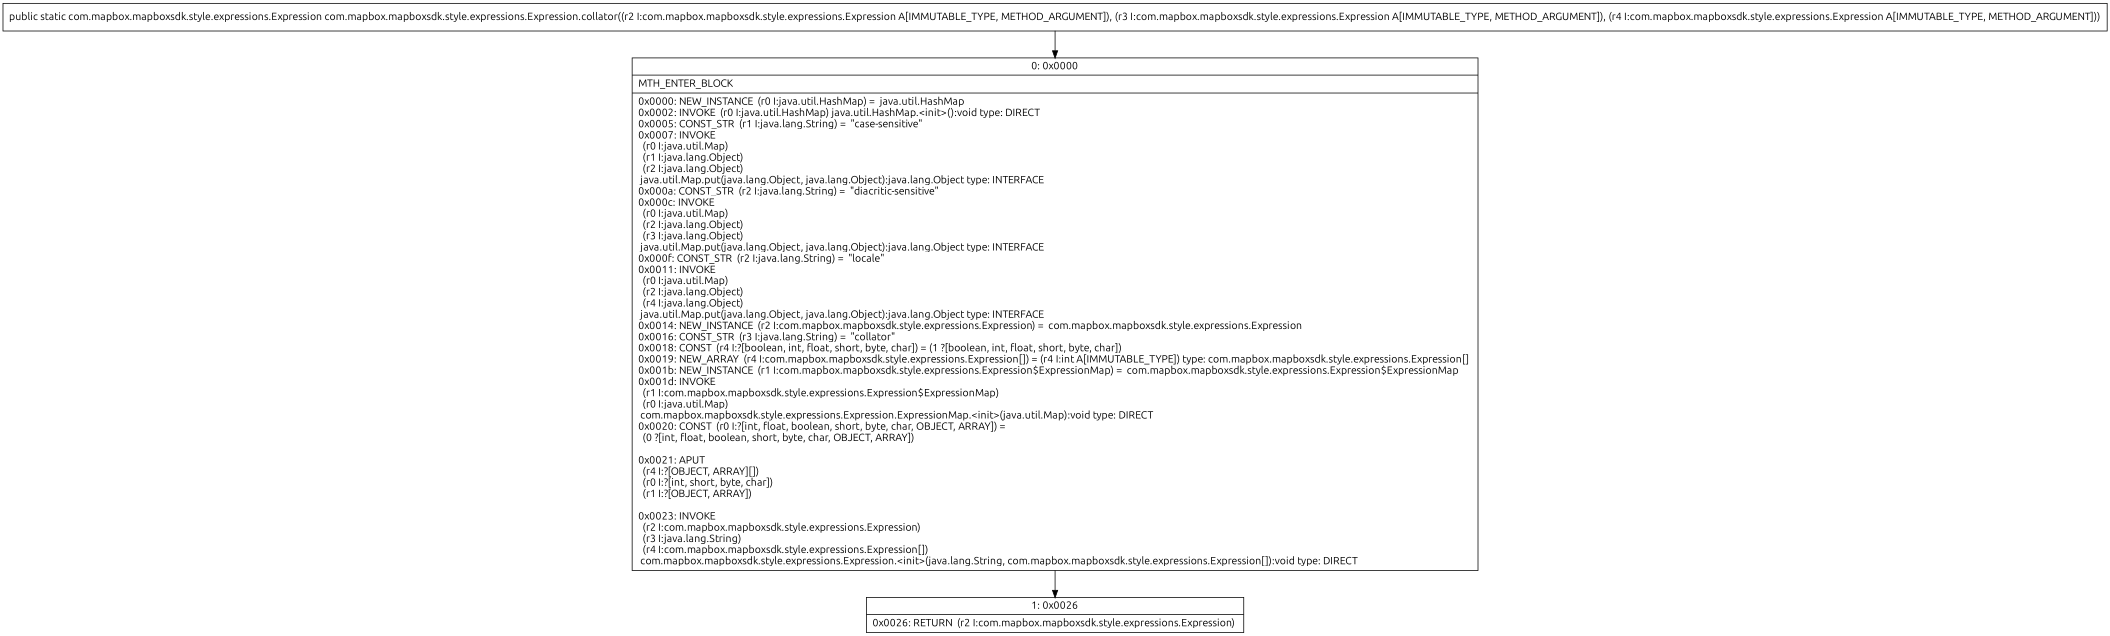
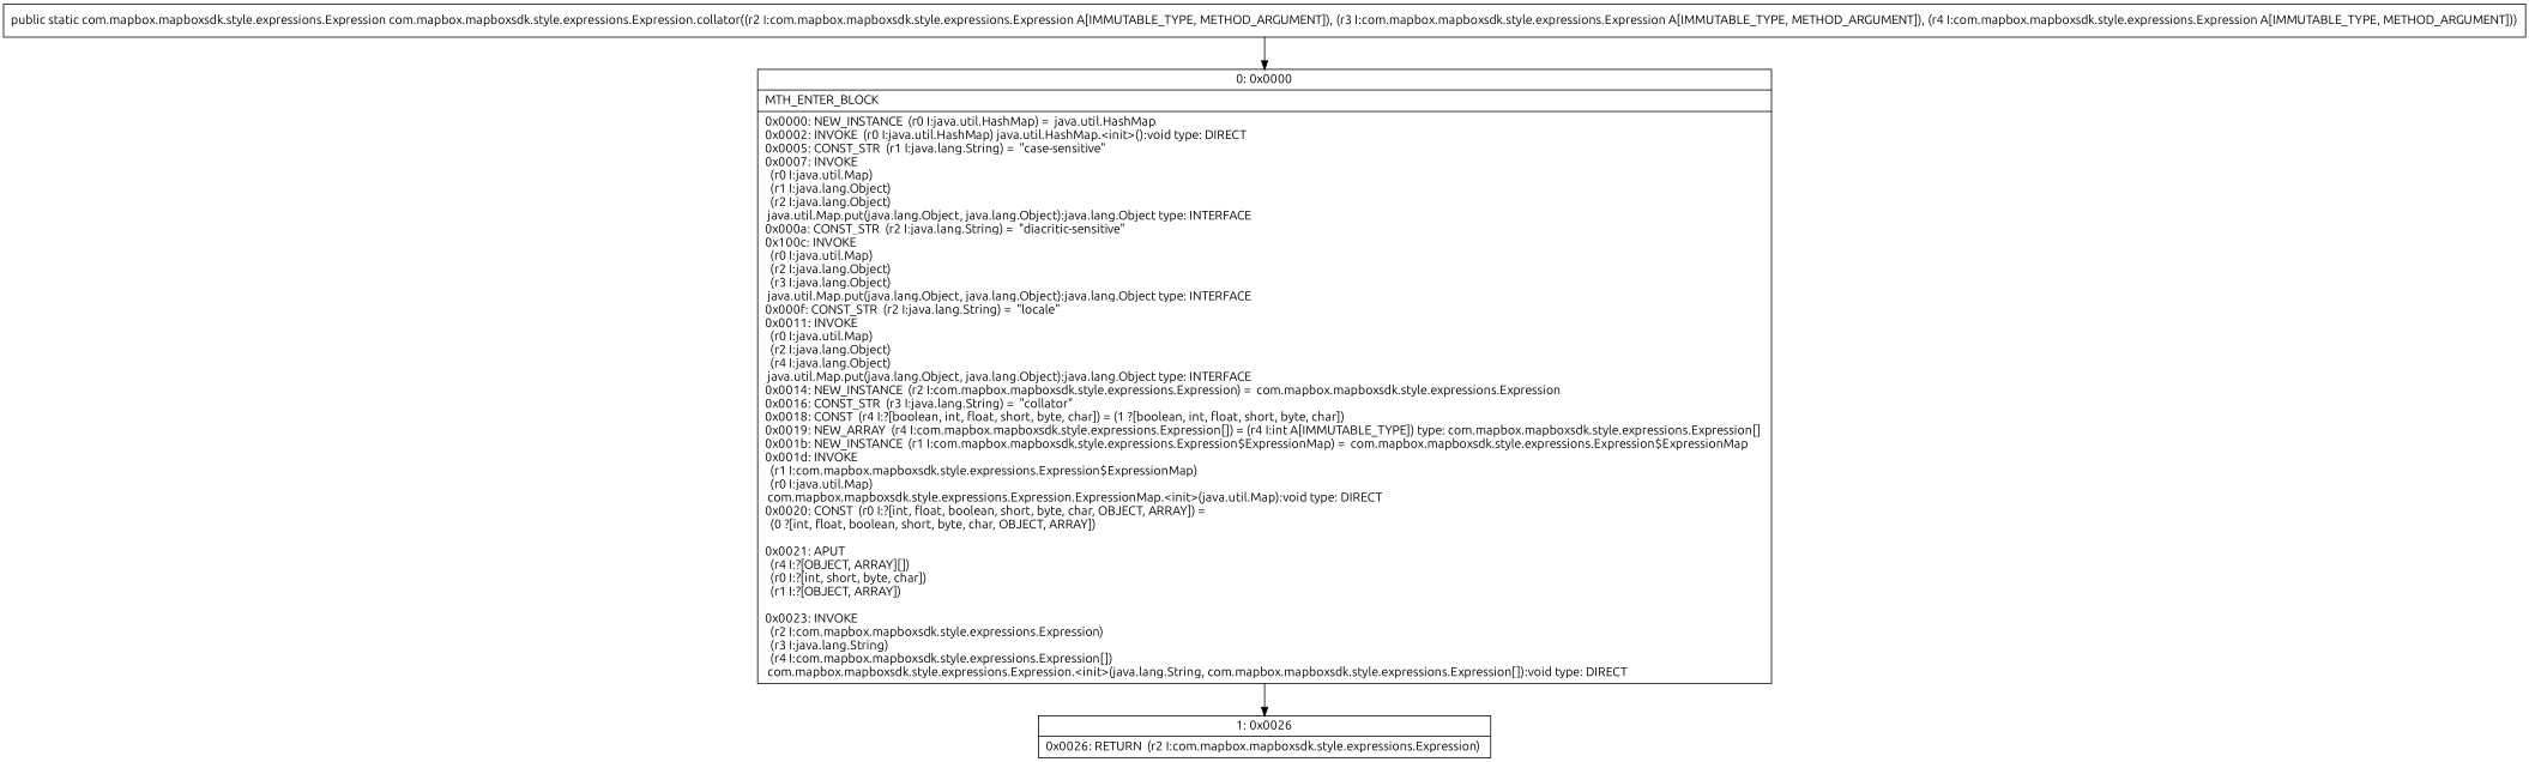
  digraph {
    fontname=Ubuntu
    node [shape=record fontname=Ubuntu]
    edge [fontname=Ubuntu]
-   n1 [label="{0\:\ 0x0000|MTH_ENTER_BLOCK\l|0x0000: NEW_INSTANCE  (r0 I:java.util.HashMap) =  java.util.HashMap \l0x0002: INVOKE  (r0 I:java.util.HashMap) java.util.HashMap.\<init\>():void type: DIRECT \l0x0005: CONST_STR  (r1 I:java.lang.String) =  \"case\-sensitive\" \l0x0007: INVOKE  \l  (r0 I:java.util.Map)\l  (r1 I:java.lang.Object)\l  (r2 I:java.lang.Object)\l java.util.Map.put(java.lang.Object, java.lang.Object):java.lang.Object type: INTERFACE \l0x000a: CONST_STR  (r2 I:java.lang.String) =  \"diacritic\-sensitive\" \l0x000c: INVOKE  \l  (r0 I:java.util.Map)\l  (r2 I:java.lang.Object)\l  (r3 I:java.lang.Object)\l java.util.Map.put(java.lang.Object, java.lang.Object):java.lang.Object type: INTERFACE \l0x000f: CONST_STR  (r2 I:java.lang.String) =  \"locale\" \l0x0011: INVOKE  \l  (r0 I:java.util.Map)\l  (r2 I:java.lang.Object)\l  (r4 I:java.lang.Object)\l java.util.Map.put(java.lang.Object, java.lang.Object):java.lang.Object type: INTERFACE \l0x0014: NEW_INSTANCE  (r2 I:com.mapbox.mapboxsdk.style.expressions.Expression) =  com.mapbox.mapboxsdk.style.expressions.Expression \l0x0016: CONST_STR  (r3 I:java.lang.String) =  \"collator\" \l0x0018: CONST  (r4 I:?[boolean, int, float, short, byte, char]) = (1 ?[boolean, int, float, short, byte, char]) \l0x0019: NEW_ARRAY  (r4 I:com.mapbox.mapboxsdk.style.expressions.Expression[]) = (r4 I:int A[IMMUTABLE_TYPE]) type: com.mapbox.mapboxsdk.style.expressions.Expression[] \l0x001b: NEW_INSTANCE  (r1 I:com.mapbox.mapboxsdk.style.expressions.Expression$ExpressionMap) =  com.mapbox.mapboxsdk.style.expressions.Expression$ExpressionMap \l0x001d: INVOKE  \l  (r1 I:com.mapbox.mapboxsdk.style.expressions.Expression$ExpressionMap)\l  (r0 I:java.util.Map)\l com.mapbox.mapboxsdk.style.expressions.Expression.ExpressionMap.\<init\>(java.util.Map):void type: DIRECT \l0x0020: CONST  (r0 I:?[int, float, boolean, short, byte, char, OBJECT, ARRAY]) = \l  (0 ?[int, float, boolean, short, byte, char, OBJECT, ARRAY])\l \l0x0021: APUT  \l  (r4 I:?[OBJECT, ARRAY][])\l  (r0 I:?[int, short, byte, char])\l  (r1 I:?[OBJECT, ARRAY])\l \l0x0023: INVOKE  \l  (r2 I:com.mapbox.mapboxsdk.style.expressions.Expression)\l  (r3 I:java.lang.String)\l  (r4 I:com.mapbox.mapboxsdk.style.expressions.Expression[])\l com.mapbox.mapboxsdk.style.expressions.Expression.\<init\>(java.lang.String, com.mapbox.mapboxsdk.style.expressions.Expression[]):void type: DIRECT \l}"]
+   n1 [label="{0\:\ 0x0000|MTH_ENTER_BLOCK\l|0x0000: NEW_INSTANCE  (r0 I:java.util.HashMap) =  java.util.HashMap \l0x0002: INVOKE  (r0 I:java.util.HashMap) java.util.HashMap.\<init\>():void type: DIRECT \l0x0005: CONST_STR  (r1 I:java.lang.String) =  \"case\-sensitive\" \l0x0007: INVOKE  \l  (r0 I:java.util.Map)\l  (r1 I:java.lang.Object)\l  (r2 I:java.lang.Object)\l java.util.Map.put(java.lang.Object, java.lang.Object):java.lang.Object type: INTERFACE \l0x000a: CONST_STR  (r2 I:java.lang.String) =  \"diacritic\-sensitive\" \l0x100c: INVOKE  \l  (r0 I:java.util.Map)\l  (r2 I:java.lang.Object)\l  (r3 I:java.lang.Object)\l java.util.Map.put(java.lang.Object, java.lang.Object):java.lang.Object type: INTERFACE \l0x000f: CONST_STR  (r2 I:java.lang.String) =  \"locale\" \l0x0011: INVOKE  \l  (r0 I:java.util.Map)\l  (r2 I:java.lang.Object)\l  (r4 I:java.lang.Object)\l java.util.Map.put(java.lang.Object, java.lang.Object):java.lang.Object type: INTERFACE \l0x0014: NEW_INSTANCE  (r2 I:com.mapbox.mapboxsdk.style.expressions.Expression) =  com.mapbox.mapboxsdk.style.expressions.Expression \l0x0016: CONST_STR  (r3 I:java.lang.String) =  \"collator\" \l0x0018: CONST  (r4 I:?[boolean, int, float, short, byte, char]) = (1 ?[boolean, int, float, short, byte, char]) \l0x0019: NEW_ARRAY  (r4 I:com.mapbox.mapboxsdk.style.expressions.Expression[]) = (r4 I:int A[IMMUTABLE_TYPE]) type: com.mapbox.mapboxsdk.style.expressions.Expression[] \l0x001b: NEW_INSTANCE  (r1 I:com.mapbox.mapboxsdk.style.expressions.Expression$ExpressionMap) =  com.mapbox.mapboxsdk.style.expressions.Expression$ExpressionMap \l0x001d: INVOKE  \l  (r1 I:com.mapbox.mapboxsdk.style.expressions.Expression$ExpressionMap)\l  (r0 I:java.util.Map)\l com.mapbox.mapboxsdk.style.expressions.Expression.ExpressionMap.\<init\>(java.util.Map):void type: DIRECT \l0x0020: CONST  (r0 I:?[int, float, boolean, short, byte, char, OBJECT, ARRAY]) = \l  (0 ?[int, float, boolean, short, byte, char, OBJECT, ARRAY])\l \l0x0021: APUT  \l  (r4 I:?[OBJECT, ARRAY][])\l  (r0 I:?[int, short, byte, char])\l  (r1 I:?[OBJECT, ARRAY])\l \l0x0023: INVOKE  \l  (r2 I:com.mapbox.mapboxsdk.style.expressions.Expression)\l  (r3 I:java.lang.String)\l  (r4 I:com.mapbox.mapboxsdk.style.expressions.Expression[])\l com.mapbox.mapboxsdk.style.expressions.Expression.\<init\>(java.lang.String, com.mapbox.mapboxsdk.style.expressions.Expression[]):void type: DIRECT \l}"]
    n2 [label="{1\:\ 0x0026|0x0026: RETURN  (r2 I:com.mapbox.mapboxsdk.style.expressions.Expression) \l}"]
    n3 [label="{public static com.mapbox.mapboxsdk.style.expressions.Expression com.mapbox.mapboxsdk.style.expressions.Expression.collator((r2 I:com.mapbox.mapboxsdk.style.expressions.Expression A[IMMUTABLE_TYPE, METHOD_ARGUMENT]), (r3 I:com.mapbox.mapboxsdk.style.expressions.Expression A[IMMUTABLE_TYPE, METHOD_ARGUMENT]), (r4 I:com.mapbox.mapboxsdk.style.expressions.Expression A[IMMUTABLE_TYPE, METHOD_ARGUMENT])) }"]
    n1 -> n2
    n3 -> n1
  }
